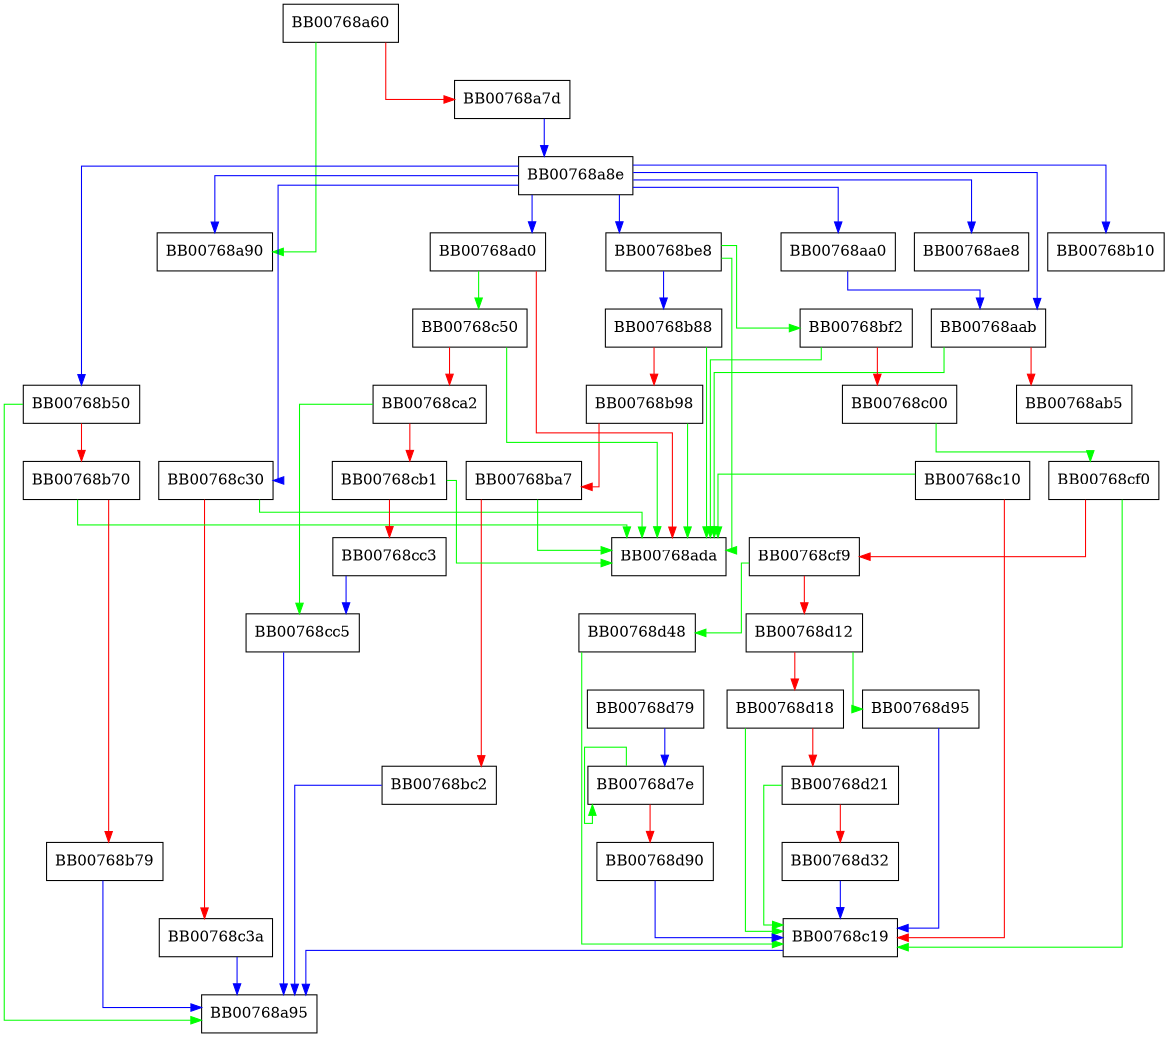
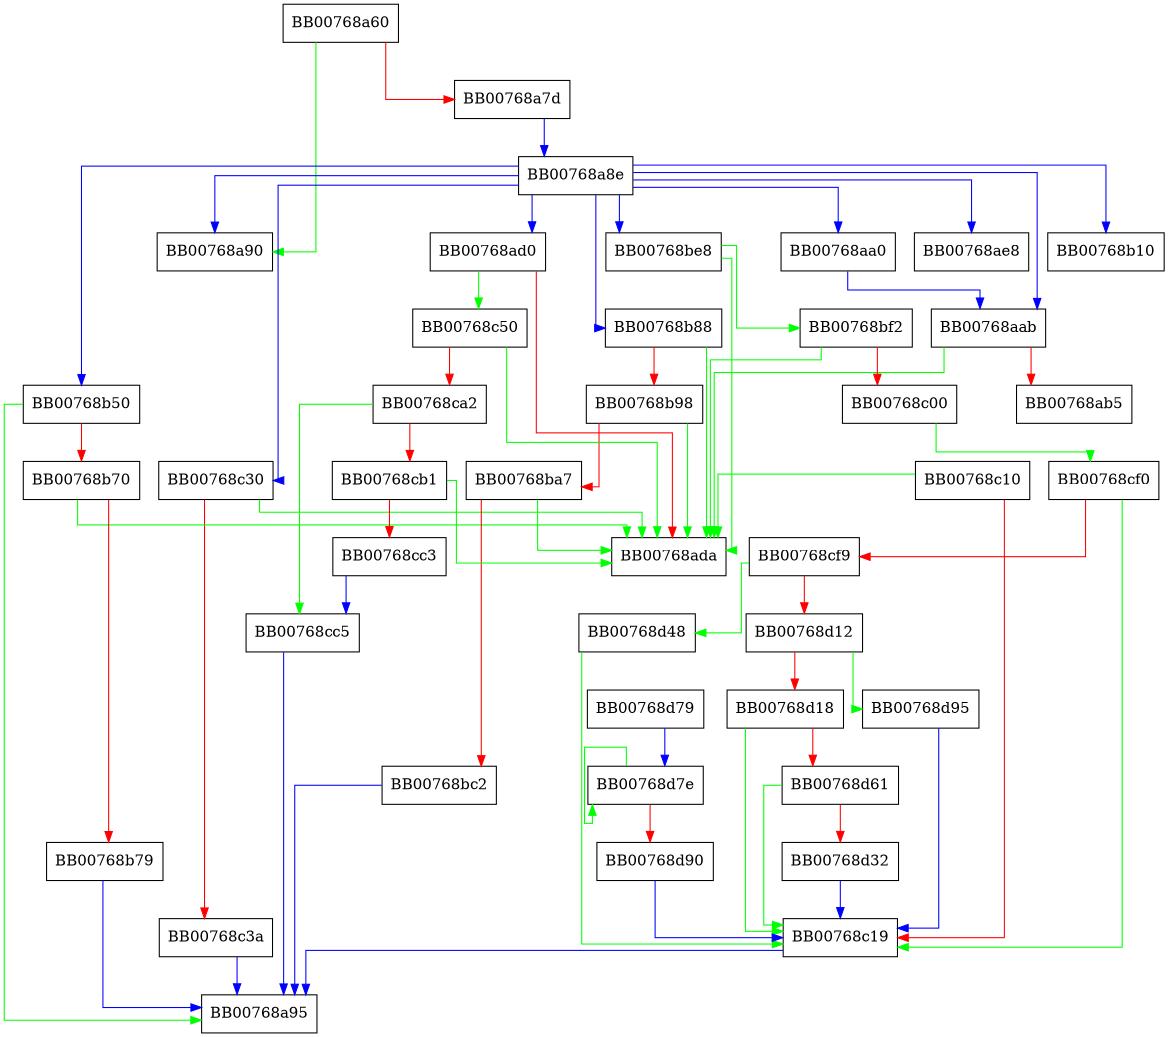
  digraph {
    splines=ortho
    node [shape=box]
    edge [color=green]
    BB00768a60
    BB00768a90
    BB00768a7d
    BB00768a8e
    BB00768b10
    BB00768b50
    BB00768aa0
    BB00768b88
    BB00768be8
    BB00768c30
    BB00768aab
    BB00768ad0
    BB00768ae8
    BB00768a95
    BB00768b70
    BB00768ada
    BB00768b98
    BB00768bf2
    BB00768c3a
    BB00768ab5
    BB00768c50
    BB00768b79
    BB00768ba7
    BB00768c00
    BB00768ca2
    BB00768cc5
    BB00768cb1
    BB00768bc2
    BB00768cf0
    BB00768c19
    BB00768cf9
    BB00768c10
    BB00768d48
    BB00768d12
    BB00768cc3
    BB00768d95
    BB00768d18
    BB00768d79
    BB00768d7e
-   BB00768d21
+   BB00768d21 [label=BB00768d61]
    BB00768d32
    BB00768d90
    BB00768a60 -> BB00768a90
    BB00768a60 -> BB00768a7d [color=red]
    BB00768a7d -> BB00768a8e [color=blue]
    BB00768a8e -> BB00768a90 [color=blue]
    BB00768a8e -> BB00768b10 [color=blue]
    BB00768a8e -> BB00768b50 [color=blue]
    BB00768a8e -> BB00768aa0 [color=blue]
-   BB00768be8 -> BB00768b88 [color=blue]
+   BB00768a8e -> BB00768b88 [color=blue]
    BB00768a8e -> BB00768be8 [color=blue]
    BB00768a8e -> BB00768c30 [color=blue]
    BB00768a8e -> BB00768aab [color=blue]
    BB00768a8e -> BB00768ad0 [color=blue]
    BB00768a8e -> BB00768ae8 [color=blue]
    BB00768b50 -> BB00768a95
    BB00768b50 -> BB00768b70 [color=red]
    BB00768aa0 -> BB00768aab [color=blue]
    BB00768b88 -> BB00768ada
    BB00768b88 -> BB00768b98 [color=red]
    BB00768be8 -> BB00768ada
    BB00768be8 -> BB00768bf2
    BB00768c30 -> BB00768ada
    BB00768c30 -> BB00768c3a [color=red]
    BB00768aab -> BB00768ada
    BB00768aab -> BB00768ab5 [color=red]
    BB00768ad0 -> BB00768ada [color=red]
    BB00768ad0 -> BB00768c50
    BB00768b70 -> BB00768ada
    BB00768b70 -> BB00768b79 [color=red]
    BB00768b98 -> BB00768ada
    BB00768b98 -> BB00768ba7 [color=red]
    BB00768bf2 -> BB00768ada
    BB00768bf2 -> BB00768c00 [color=red]
    BB00768c3a -> BB00768a95 [color=blue]
    BB00768c50 -> BB00768ada
    BB00768c50 -> BB00768ca2 [color=red]
    BB00768b79 -> BB00768a95 [color=blue]
    BB00768ba7 -> BB00768ada
    BB00768ba7 -> BB00768bc2 [color=red]
    BB00768c00 -> BB00768cf0
    BB00768ca2 -> BB00768cc5
    BB00768ca2 -> BB00768cb1 [color=red]
    BB00768cc5 -> BB00768a95 [color=blue]
    BB00768cb1 -> BB00768ada
    BB00768cb1 -> BB00768cc3 [color=red]
    BB00768bc2 -> BB00768a95 [color=blue]
    BB00768cf0 -> BB00768c19
    BB00768cf0 -> BB00768cf9 [color=red]
    BB00768c19 -> BB00768a95 [color=blue]
    BB00768cf9 -> BB00768d48
    BB00768cf9 -> BB00768d12 [color=red]
    BB00768c10 -> BB00768ada
    BB00768c10 -> BB00768c19 [color=red]
    BB00768d48 -> BB00768c19
    BB00768d12 -> BB00768d95
    BB00768d12 -> BB00768d18 [color=red]
    BB00768cc3 -> BB00768cc5 [color=blue]
    BB00768d95 -> BB00768c19 [color=blue]
    BB00768d18 -> BB00768c19
    BB00768d18 -> BB00768d21 [color=red]
    BB00768d79 -> BB00768d7e [color=blue]
    BB00768d7e -> BB00768d7e
    BB00768d7e -> BB00768d90 [color=red]
    BB00768d21 -> BB00768c19
    BB00768d21 -> BB00768d32 [color=red]
    BB00768d32 -> BB00768c19 [color=blue]
    BB00768d90 -> BB00768c19 [color=blue]
  }
